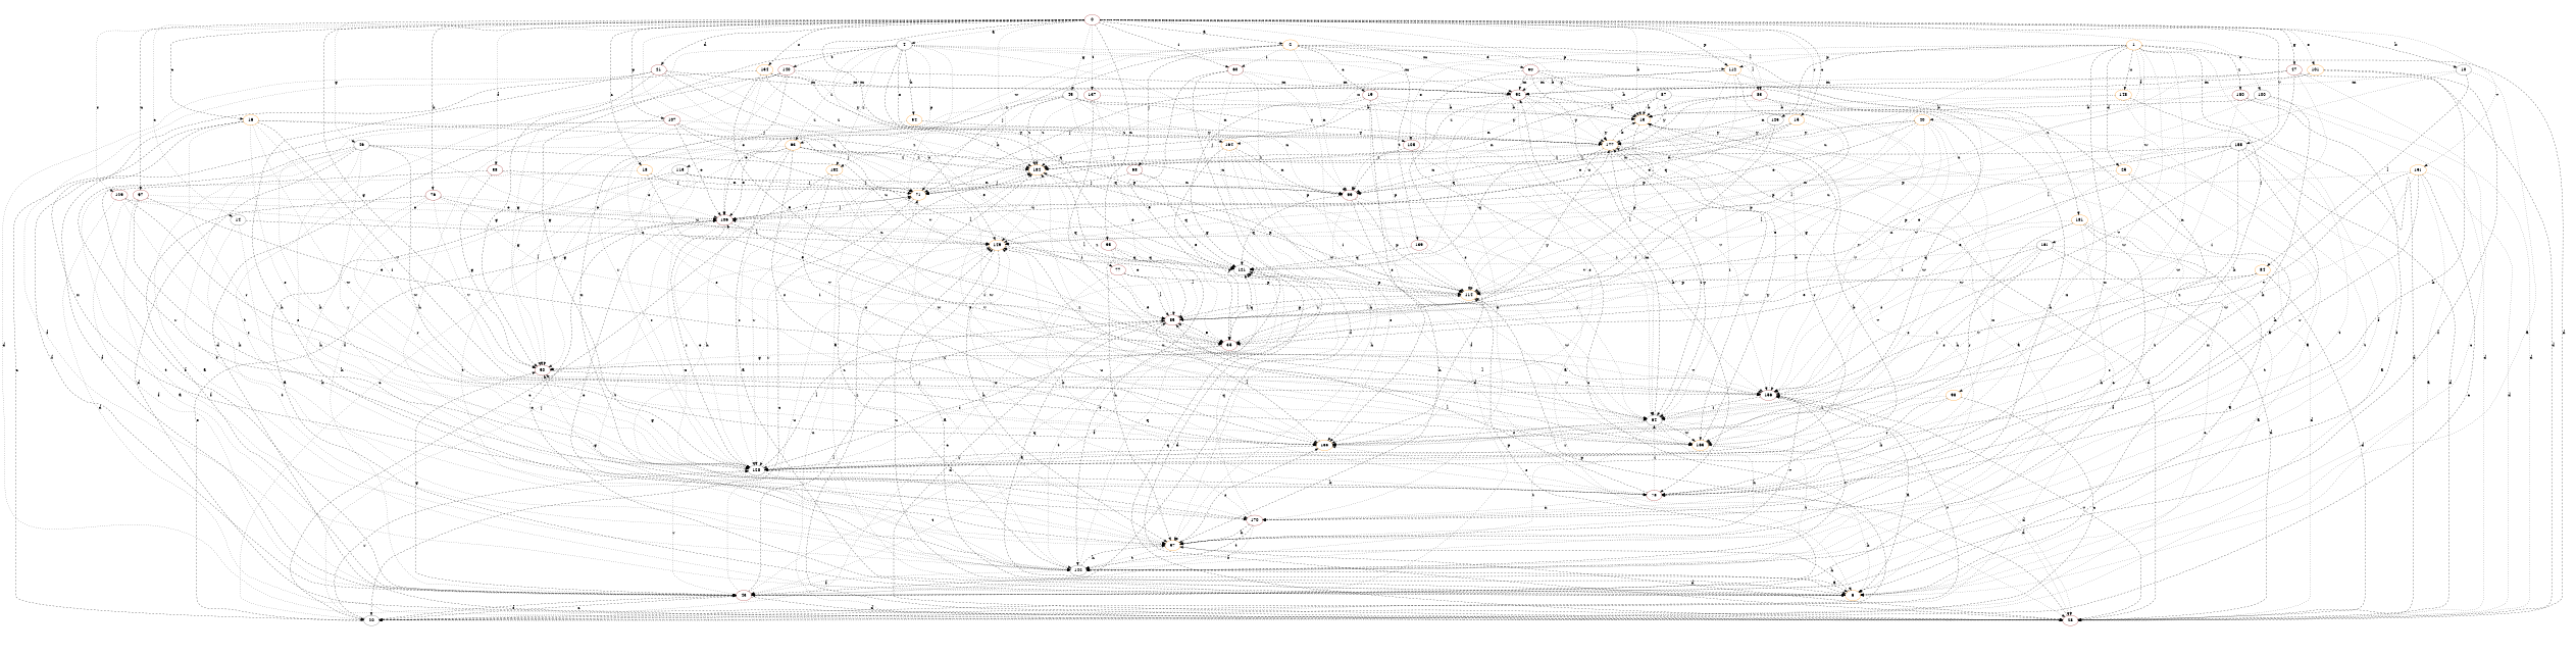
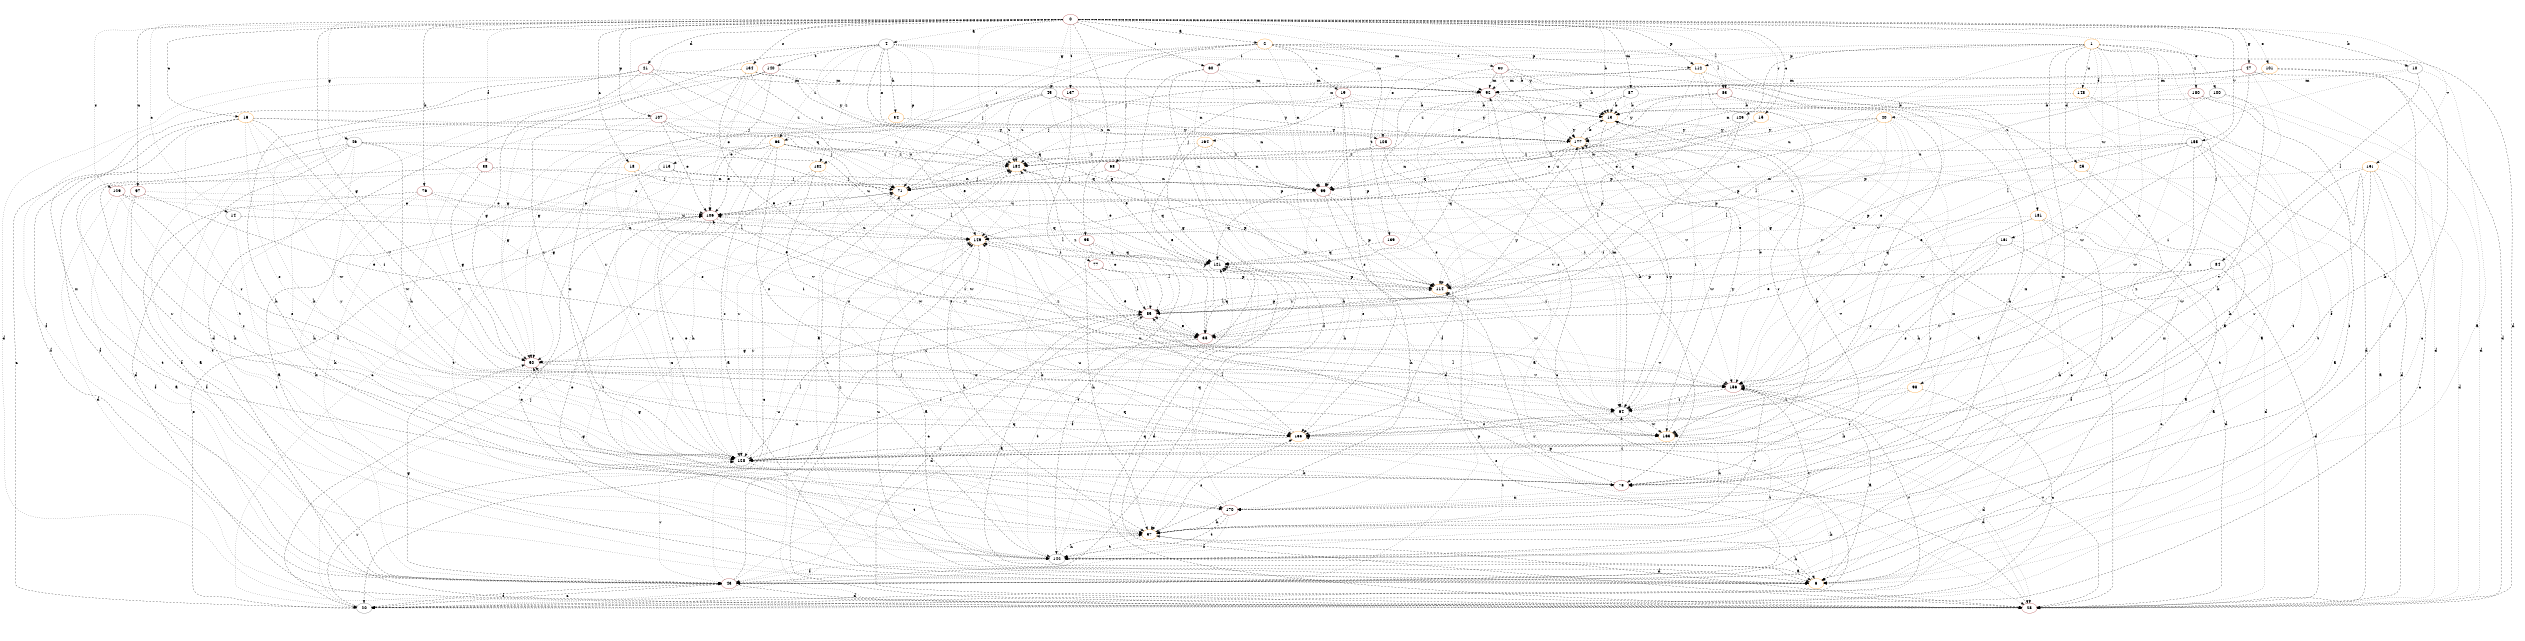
  strict digraph {
    node [color=brown]
    edge [style=dotted]
    2 [color=darkorange]
    0
    4 [color=gray40]
    10 [color=gray40]
    13 [color=darkorange]
    14 [color=gray40]
    15 [color=darkorange]
    16 [color=darkorange]
    18 [color=darkorange]
    21
    38
    45 [color=gray40]
    46 [color=gray40]
    47
    50
    60
    76
    77
    83
    87 [color=gray40]
    92
    95
    97
    100 [color=gray40]
    101 [color=darkorange]
    107
    112 [color=darkorange]
    121 [color=gray40]
    125 [color=gray40]
    129
    134 [color=darkorange]
    137
    151 [color=darkorange]
    155 [color=gray40]
    177 [color=darkorange]
    99
    19
    30
    63 [color=darkorange]
    68
    71 [color=darkorange]
    139
    181 [color=darkorange]
    182 [color=darkorange]
    105
    35
    54 [color=darkorange]
    113 [color=gray40]
    128 [color=gray40]
    140
    156
    6 [color=darkorange]
-   84 [color=darkorange]
+   84 [color=gray40]
    85
    170
    64 [color=gray40]
    142 [color=gray40]
    149 [color=darkorange]
    57 [color=darkorange]
    106
    114 [color=darkorange]
    43
    163 [color=darkorange]
    20 [color=gray40]
    135 [color=darkorange]
    28
    184 [color=darkorange]
    78
    1 [color=darkorange]
    25 [color=darkorange]
    40 [color=darkorange]
    98 [color=darkorange]
    148 [color=darkorange]
    161 [color=gray40]
    164 [color=darkorange]
    180
    2 -> 60 [label=i]
    2 -> 112 [label=p style=dashed]
    2 -> 99 [label=n]
    2 -> 19 [label=c style=dashed]
    2 -> 30 [label=e]
-   2 -> 63 [label=w]
+   2 -> 63 [label=i]
    2 -> 68 [label=j style=dashed]
    2 -> 71 [label=j style=dashed]
    2 -> 139 [label=t style=dashed]
    2 -> 181 [label=z style=dashed]
    2 -> 182 [label=z]
    0 -> 2 [label=a style=dashed]
    0 -> 4 [label=a]
    0 -> 10 [label=b style=dashed]
    0 -> 13 [label=b]
    0 -> 14 [label=c]
    0 -> 15 [label=c style=dashed]
    0 -> 16 [label=c style=dashed]
    0 -> 18 [label=c style=dashed]
    0 -> 21 [label=d style=dashed]
    0 -> 38 [label=f]
    0 -> 45 [label=g]
    0 -> 46 [label=g]
    0 -> 47 [label=g style=dashed]
    0 -> 50 [label=g style=dashed]
    0 -> 60 [label=i style=dashed]
    0 -> 76 [label=k style=dashed]
    0 -> 77 [label=k]
    0 -> 83 [label=l]
-   0 -> 164 [label=m style=dashed]
+   0 -> 87 [label=m style=dashed]
    0 -> 92 [label=m]
    0 -> 95 [label=n style=dashed]
    0 -> 97 [label=n style=dashed]
    0 -> 100 [label=o]
    0 -> 101 [label=o]
    0 -> 107 [label=p style=dashed]
    0 -> 112 [label=p style=dashed]
    0 -> 121 [label=q]
    0 -> 125 [label=r]
    0 -> 129 [label=s]
    0 -> 134 [label=s style=dashed]
    0 -> 137 [label=t]
    0 -> 151 [label=v]
    0 -> 155 [label=v style=dashed]
    0 -> 177 [label=y]
    4 -> 13 [label=b]
    4 -> 50 [label=g]
    4 -> 83 [label=l]
    4 -> 92 [label=m]
    4 -> 121 [label=q style=dashed]
    4 -> 99 [label=n]
    4 -> 63 [label=i]
    4 -> 182 [label=z]
    4 -> 105 [label=o style=dashed]
    4 -> 35 [label=e]
    4 -> 54 [label=h style=dashed]
    4 -> 113 [label=p]
    4 -> 128 [label=r style=dashed]
    4 -> 140 [label=t style=dashed]
    4 -> 156 [label=v]
    10 -> 92 [label=m]
    10 -> 6 [label=a]
    10 -> 84 [label=l style=dashed]
    10 -> 85 [label=l]
    13 -> 177 [label=y]
    13 -> 128 [label=r style=dashed]
    13 -> 85 [label=l style=dashed]
    13 -> 170 [label=x]
    13 -> 64 [label=i]
    13 -> 142 [label=t]
    14 -> 142 [label=t]
    14 -> 149 [label=u style=dashed]
    14 -> 57 [label=h]
    15 -> 177 [label=y]
    15 -> 99 [label=n style=dashed]
    15 -> 106 [label=o style=dashed]
    15 -> 114 [label=p]
    16 -> 177 [label=y]
    16 -> 71 [label=j style=dashed]
    16 -> 128 [label=r]
    16 -> 156 [label=v style=dashed]
    16 -> 64 [label=i]
    16 -> 43 [label=f style=dashed]
    16 -> 163 [label=w]
    16 -> 20 [label=c style=dashed]
    16 -> 135 [label=s]
    18 -> 71 [label=j style=dashed]
    18 -> 35 [label=e style=dashed]
    18 -> 142 [label=t]
    21 -> 50 [label=g style=dashed]
    21 -> 92 [label=m style=dashed]
    21 -> 71 [label=j]
    21 -> 149 [label=u style=dashed]
    21 -> 57 [label=h style=dashed]
    21 -> 43 [label=f]
    21 -> 28 [label=d]
    21 -> 184 [label=z]
    38 -> 50 [label=g style=dashed]
    38 -> 99 [label=n style=dashed]
    38 -> 128 [label=r style=dashed]
    38 -> 106 [label=o]
    45 -> 13 [label=b style=dashed]
    45 -> 121 [label=q]
    45 -> 177 [label=y style=dashed]
    45 -> 99 [label=n]
    45 -> 6 [label=a]
    45 -> 106 [label=o style=dashed]
    45 -> 114 [label=p]
    45 -> 43 [label=f]
    45 -> 184 [label=z style=dashed]
    46 -> 128 [label=r]
    46 -> 6 [label=a]
    46 -> 85 [label=l]
    46 -> 142 [label=t]
    46 -> 149 [label=u style=dashed]
    46 -> 57 [label=h]
    46 -> 43 [label=f style=dashed]
    46 -> 163 [label=w style=dashed]
    46 -> 28 [label=d style=dashed]
    46 -> 184 [label=z]
    47 -> 92 [label=m]
    47 -> 156 [label=v style=dashed]
    47 -> 64 [label=i]
    47 -> 114 [label=p]
    47 -> 20 [label=c]
    47 -> 28 [label=d style=dashed]
    47 -> 184 [label=z style=dashed]
    50 -> 156 [label=v style=dashed]
    60 -> 92 [label=m]
    60 -> 35 [label=e style=dashed]
    60 -> 64 [label=i]
    60 -> 57 [label=h]
    60 -> 43 [label=f style=dashed]
    60 -> 163 [label=w]
    76 -> 128 [label=r]
    76 -> 156 [label=v]
    76 -> 85 [label=l]
    76 -> 149 [label=u style=dashed]
    76 -> 57 [label=h]
    76 -> 106 [label=o]
    76 -> 43 [label=f style=dashed]
    77 -> 35 [label=e]
    77 -> 85 [label=l style=dashed]
    77 -> 114 [label=p style=dashed]
    77 -> 78 [label=k]
    83 -> 13 [label=b]
    83 -> 177 [label=y style=dashed]
    83 -> 156 [label=v]
    83 -> 149 [label=u style=dashed]
    83 -> 163 [label=w style=dashed]
    87 -> 13 [label=b style=dashed]
    87 -> 50 [label=g]
    87 -> 121 [label=q]
    87 -> 99 [label=n style=dashed]
    87 -> 6 [label=a]
    92 -> 13 [label=b style=dashed]
    92 -> 177 [label=y]
    92 -> 71 [label=j style=dashed]
    92 -> 156 [label=v]
    92 -> 6 [label=a]
    92 -> 170 [label=x]
    92 -> 64 [label=i]
    92 -> 135 [label=s]
    95 -> 121 [label=q]
    95 -> 85 [label=l]
    95 -> 142 [label=t style=dashed]
    95 -> 57 [label=h style=dashed]
    97 -> 35 [label=e style=dashed]
    97 -> 6 [label=a]
    97 -> 106 [label=o]
    97 -> 43 [label=f]
    97 -> 78 [label=k style=dashed]
    100 -> 13 [label=b style=dashed]
    100 -> 35 [label=e]
    100 -> 28 [label=d]
    100 -> 78 [label=k style=dashed]
    101 -> 92 [label=m style=dashed]
    101 -> 149 [label=u]
    101 -> 43 [label=f style=dashed]
    101 -> 78 [label=k style=dashed]
    107 -> 50 [label=g]
    107 -> 177 [label=y]
    107 -> 85 [label=l style=dashed]
    107 -> 106 [label=o style=dashed]
    107 -> 43 [label=f style=dashed]
    107 -> 184 [label=z style=dashed]
    107 -> 78 [label=k]
    112 -> 92 [label=m]
    112 -> 121 [label=q]
    112 -> 99 [label=n]
    112 -> 71 [label=j style=dashed]
    112 -> 156 [label=v]
    112 -> 85 [label=l style=dashed]
    112 -> 170 [label=x]
    112 -> 114 [label=p]
    121 -> 114 [label=p style=dashed]
    121 -> 43 [label=f]
    121 -> 20 [label=c]
    121 -> 28 [label=d style=dashed]
    125 -> 177 [label=y]
    125 -> 85 [label=l style=dashed]
    125 -> 106 [label=o]
    125 -> 114 [label=p]
    129 -> 121 [label=q]
    129 -> 128 [label=r]
    129 -> 106 [label=o]
    129 -> 135 [label=s style=dashed]
    129 -> 28 [label=d]
    134 -> 92 [label=m style=dashed]
    134 -> 35 [label=e style=dashed]
    134 -> 170 [label=x style=dashed]
    134 -> 106 [label=o]
    134 -> 114 [label=p style=dashed]
    134 -> 184 [label=z style=dashed]
    137 -> 13 [label=b]
    137 -> 35 [label=e]
    137 -> 64 [label=i style=dashed]
    137 -> 184 [label=z]
    151 -> 71 [label=j]
    151 -> 128 [label=r style=dashed]
    151 -> 156 [label=v style=dashed]
    151 -> 6 [label=a]
    151 -> 163 [label=w]
    151 -> 20 [label=c style=dashed]
    151 -> 28 [label=d]
    155 -> 35 [label=e style=dashed]
    155 -> 6 [label=a]
    155 -> 149 [label=u]
    155 -> 114 [label=p style=dashed]
    155 -> 135 [label=z style=dashed]
    155 -> 28 [label=d style=dashed]
    155 -> 184 [label=z style=dashed]
    155 -> 78 [label=k style=dashed]
    177 -> 13 [label=b style=dashed]
    177 -> 121 [label=q style=dashed]
    177 -> 99 [label=n]
    177 -> 64 [label=i style=dashed]
    177 -> 57 [label=h]
    177 -> 163 [label=w style=dashed]
    177 -> 20 [label=c]
    177 -> 28 [label=d style=dashed]
    177 -> 184 [label=z]
    99 -> 121 [label=q style=dashed]
    99 -> 64 [label=i]
    99 -> 57 [label=h style=dashed]
    99 -> 114 [label=p style=dashed]
    99 -> 135 [label=s]
    19 -> 13 [label=b]
    19 -> 50 [label=g style=dashed]
    19 -> 177 [label=y]
    19 -> 64 [label=i]
    19 -> 114 [label=p]
    19 -> 43 [label=f]
    19 -> 135 [label=s style=dashed]
    19 -> 184 [label=z]
    30 -> 13 [label=b]
    30 -> 92 [label=m style=dashed]
    30 -> 6 [label=a style=dashed]
    30 -> 57 [label=h style=dashed]
    30 -> 135 [label=s style=dashed]
    30 -> 78 [label=k style=dashed]
    63 -> 50 [label=g]
    63 -> 99 [label=n style=dashed]
    63 -> 6 [label=a style=dashed]
    63 -> 57 [label=h]
    63 -> 106 [label=o style=dashed]
    63 -> 163 [label=w]
    63 -> 20 [label=c]
    63 -> 135 [label=s style=dashed]
    63 -> 184 [label=z style=dashed]
    68 -> 121 [label=q style=dashed]
    68 -> 99 [label=n]
    68 -> 71 [label=j style=dashed]
    71 -> 106 [label=o style=dashed]
    71 -> 20 [label=c style=dashed]
    139 -> 121 [label=q style=dashed]
    139 -> 163 [label=w]
    181 -> 128 [label=r style=dashed]
    181 -> 6 [label=a style=dashed]
    181 -> 149 [label=u]
    181 -> 57 [label=h]
    181 -> 43 [label=f style=dashed]
    181 -> 135 [label=s]
    181 -> 28 [label=d]
    182 -> 71 [label=j]
    182 -> 128 [label=r]
    182 -> 64 [label=i]
    182 -> 163 [label=w]
    182 -> 20 [label=c style=dashed]
    182 -> 135 [label=s style=dashed]
    105 -> 6 [label=a]
    105 -> 20 [label=c style=dashed]
    105 -> 184 [label=z style=dashed]
    35 -> 50 [label=g]
    35 -> 121 [label=q style=dashed]
    35 -> 177 [label=y style=dashed]
    35 -> 128 [label=r style=dashed]
    35 -> 156 [label=v]
    54 -> 177 [label=y style=dashed]
    54 -> 135 [label=s]
    113 -> 99 [label=n style=dashed]
    113 -> 71 [label=j style=dashed]
    113 -> 128 [label=r]
    113 -> 156 [label=v]
    113 -> 6 [label=a style=dashed]
    113 -> 64 [label=i]
    113 -> 142 [label=t]
    128 -> 50 [label=g]
    128 -> 85 [label=l style=dashed]
    128 -> 142 [label=t]
    128 -> 106 [label=o]
    128 -> 78 [label=k style=dashed]
    140 -> 50 [label=g]
    140 -> 92 [label=m style=dashed]
    140 -> 177 [label=y]
    140 -> 128 [label=r]
    140 -> 170 [label=x style=dashed]
    140 -> 142 [label=t]
    140 -> 57 [label=h]
    140 -> 28 [label=d style=dashed]
    156 -> 13 [label=b]
    156 -> 6 [label=a style=dashed]
    156 -> 64 [label=i style=dashed]
    6 -> 149 [label=u style=dashed]
    6 -> 57 [label=h style=dashed]
    6 -> 106 [label=o style=dashed]
    6 -> 78 [label=k]
    84 -> 128 [label=r]
    84 -> 156 [label=v style=dashed]
    84 -> 114 [label=p style=dashed]
    84 -> 28 [label=d style=dashed]
    85 -> 35 [label=e style=dashed]
    85 -> 6 [label=a style=dashed]
    85 -> 142 [label=t]
    85 -> 106 [label=o]
    85 -> 114 [label=p]
    85 -> 28 [label=d style=dashed]
    85 -> 184 [label=z style=dashed]
    170 -> 50 [label=g]
    170 -> 121 [label=q]
    170 -> 142 [label=t style=dashed]
    170 -> 149 [label=u]
    170 -> 57 [label=h style=dashed]
    170 -> 43 [label=f]
    64 -> 92 [label=m style=dashed]
    64 -> 177 [label=y style=dashed]
    64 -> 128 [label=r]
    64 -> 85 [label=l]
    64 -> 142 [label=t]
    64 -> 57 [label=h]
    64 -> 163 [label=w style=dashed]
    64 -> 135 [label=s style=dashed]
    64 -> 28 [label=d]
    142 -> 121 [label=q]
    142 -> 71 [label=j]
    142 -> 156 [label=v style=dashed]
    142 -> 6 [label=a style=dashed]
    142 -> 57 [label=h style=dashed]
    142 -> 106 [label=o style=dashed]
    142 -> 43 [label=f]
    142 -> 184 [label=z style=dashed]
    149 -> 121 [label=q style=dashed]
    149 -> 128 [label=r]
    149 -> 6 [label=a style=dashed]
    149 -> 57 [label=h style=dashed]
    149 -> 114 [label=p style=dashed]
    57 -> 156 [label=v style=dashed]
    57 -> 142 [label=t]
    57 -> 135 [label=s style=dashed]
    57 -> 28 [label=d style=dashed]
    57 -> 184 [label=z]
    106 -> 71 [label=j style=dashed]
    106 -> 128 [label=r style=dashed]
    106 -> 156 [label=v style=dashed]
    106 -> 170 [label=x]
    106 -> 142 [label=t]
    106 -> 149 [label=u]
    114 -> 85 [label=l style=dashed]
    43 -> 50 [label=g style=dashed]
    43 -> 121 [label=q]
    43 -> 128 [label=r]
    43 -> 85 [label=l style=dashed]
    43 -> 149 [label=u]
    43 -> 114 [label=p style=dashed]
    43 -> 20 [label=c style=dashed]
    43 -> 28 [label=d style=dashed]
    163 -> 177 [label=y style=dashed]
    163 -> 142 [label=t]
    163 -> 149 [label=u style=dashed]
    163 -> 28 [label=d]
    20 -> 71 [label=j]
    20 -> 128 [label=r style=dashed]
    20 -> 156 [label=v style=dashed]
    20 -> 106 [label=o style=dashed]
    20 -> 43 [label=f style=dashed]
    135 -> 128 [label=r style=dashed]
    135 -> 85 [label=l style=dashed]
    135 -> 184 [label=z]
    28 -> 121 [label=q style=dashed]
    28 -> 156 [label=v style=dashed]
    28 -> 149 [label=u]
    28 -> 114 [label=p style=dashed]
    28 -> 184 [label=z style=dashed]
    184 -> 71 [label=j]
    184 -> 128 [label=r]
    184 -> 85 [label=l]
    184 -> 149 [label=u]
    184 -> 114 [label=p style=dashed]
    184 -> 135 [label=s]
    78 -> 13 [label=b style=dashed]
    78 -> 85 [label=l style=dashed]
    78 -> 170 [label=x]
    78 -> 64 [label=i]
    78 -> 149 [label=u]
    78 -> 135 [label=s]
    1 -> 112 [label=p]
    1 -> 99 [label=n style=dashed]
    1 -> 105 [label=o]
    1 -> 170 [label=x style=dashed]
    1 -> 149 [label=u]
    1 -> 43 [label=f]
    1 -> 163 [label=w]
    1 -> 28 [label=d style=dashed]
    1 -> 78 [label=k style=dashed]
    1 -> 25 [label=d style=dashed]
    1 -> 40 [label=f]
    1 -> 98 [label=n]
    1 -> 148 [label=u style=dashed]
    1 -> 161 [label=w]
    1 -> 164 [label=x]
    1 -> 180 [label=z style=dashed]
    25 -> 99 [label=n]
    25 -> 170 [label=x style=dashed]
    25 -> 142 [label=t]
    25 -> 135 [label=s]
    40 -> 177 [label=y]
    40 -> 99 [label=n]
    40 -> 71 [label=j style=dashed]
    40 -> 35 [label=e]
    40 -> 156 [label=v]
    40 -> 85 [label=l]
    40 -> 64 [label=i]
    40 -> 142 [label=t]
    40 -> 106 [label=o style=dashed]
    40 -> 163 [label=w]
    98 -> 128 [label=r style=dashed]
    98 -> 64 [label=i]
    98 -> 20 [label=c style=dashed]
    98 -> 78 [label=k]
    148 -> 13 [label=b]
    148 -> 142 [label=t]
    148 -> 114 [label=p]
    148 -> 28 [label=d style=dashed]
    161 -> 121 [label=q]
    161 -> 35 [label=e style=dashed]
    161 -> 156 [label=v]
    161 -> 6 [label=a]
    161 -> 64 [label=i]
    161 -> 20 [label=c]
    161 -> 135 [label=s style=dashed]
    161 -> 28 [label=d style=dashed]
    164 -> 99 [label=n style=dashed]
    164 -> 35 [label=e style=dashed]
    164 -> 128 [label=r]
    164 -> 156 [label=v]
    164 -> 57 [label=h]
    164 -> 28 [label=d]
    164 -> 184 [label=z]
    180 -> 13 [label=b]
    180 -> 142 [label=t style=dashed]
    180 -> 163 [label=w]
    180 -> 28 [label=d]
  }
